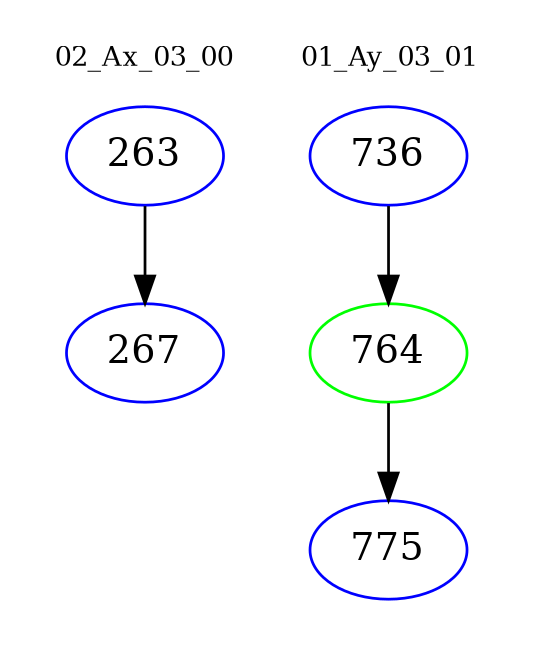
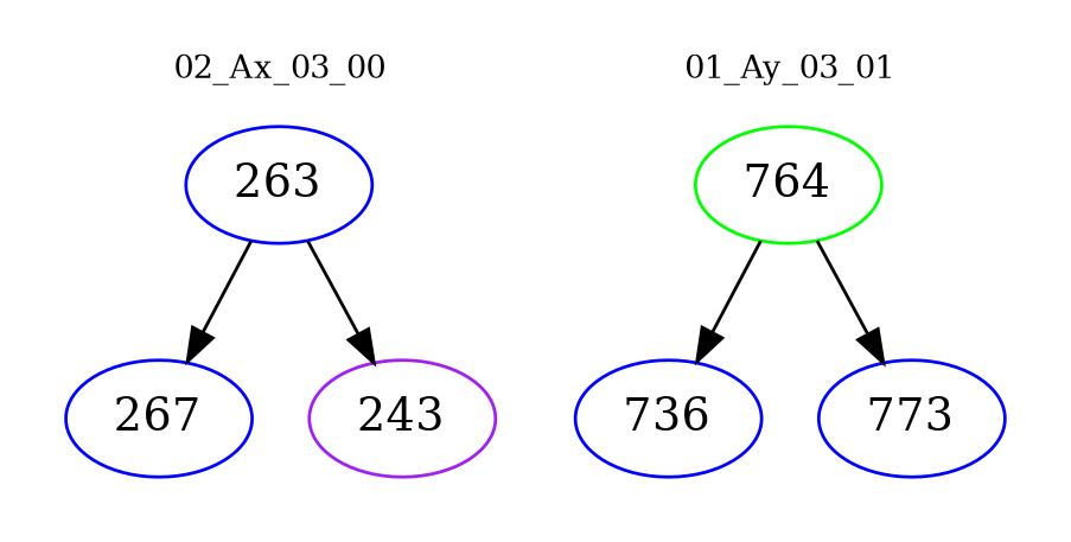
  digraph {
    node [color=blue]
    edge [color=black]
    n1 [label=263]
    n2 [label=267]
+   n3 [color=purple label=243]
    n4 [color=green label=764]
    n5 [label=736]
-   n6 [label=775]
+   n6 [label=773]
    subgraph cluster_1 {
      color=white
      fontsize=10
      label="02_Ax_03_00"
      n1
      n2
+     n3
    }
    subgraph cluster_2 {
      color=white
      fontsize=10
      label="01_Ay_03_01"
      n4
      n5
      n6
    }
    n1 -> n2
-   n5 -> n4
+   n1 -> n3
+   n4 -> n5
    n4 -> n6
  }
